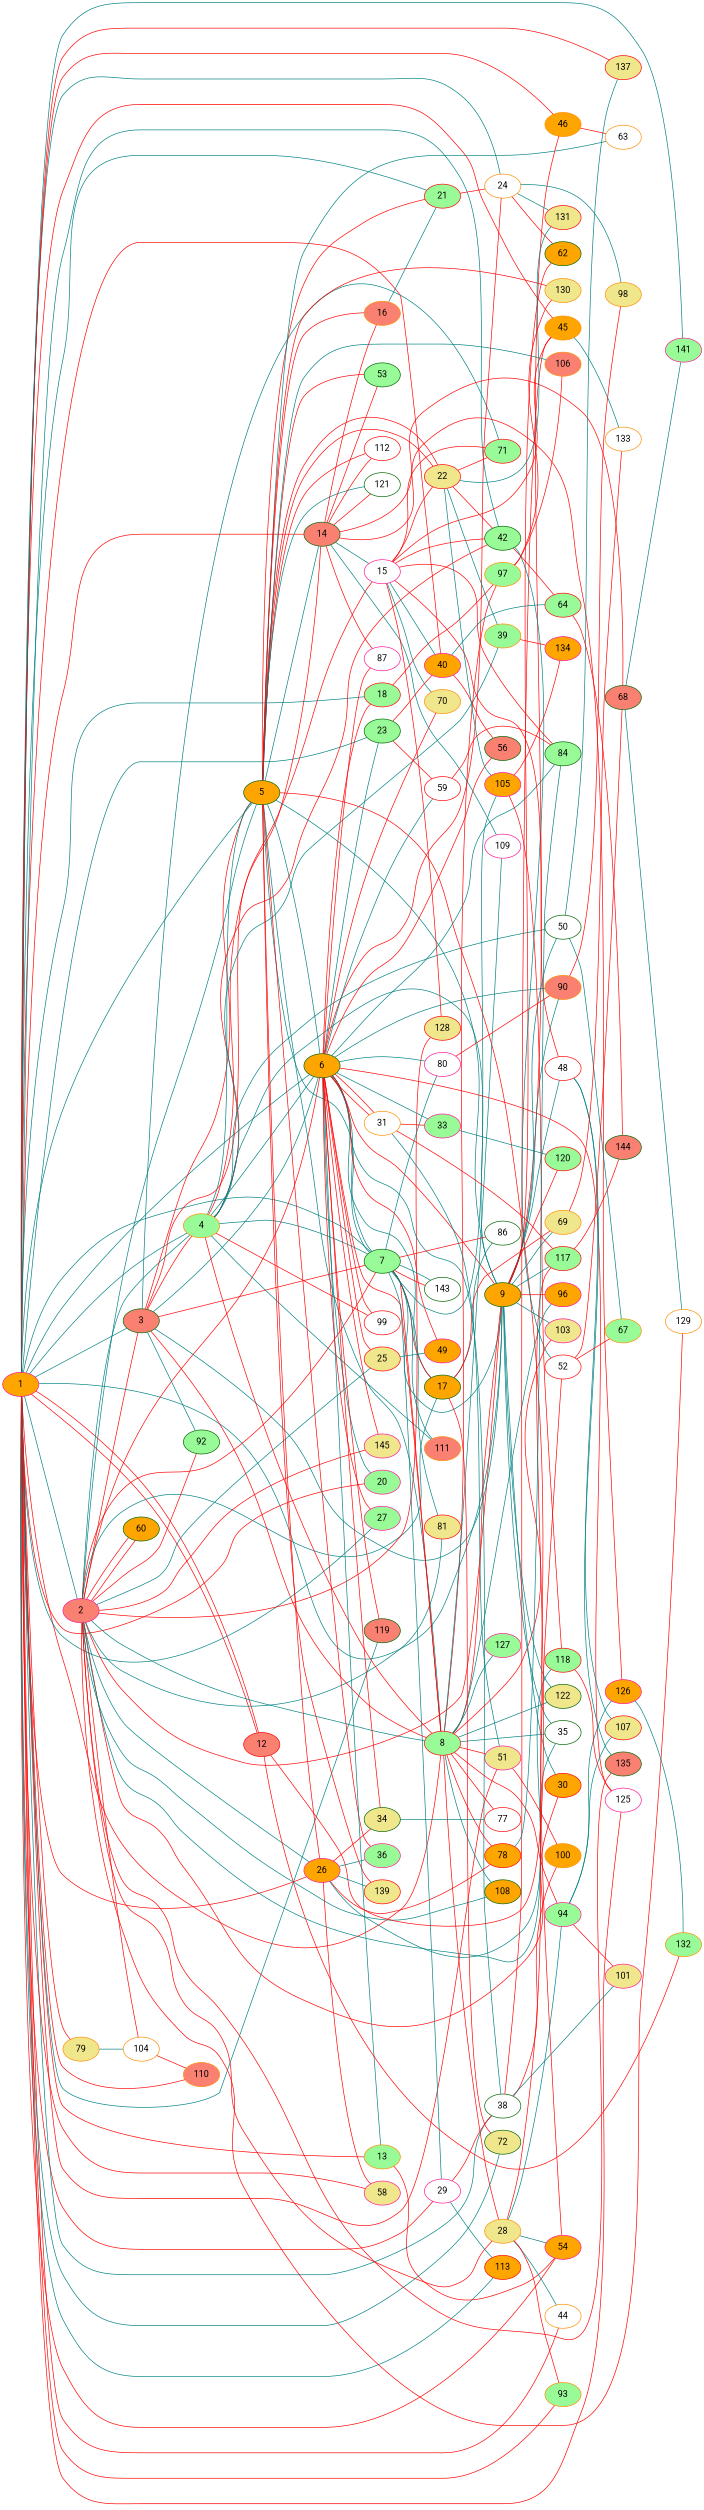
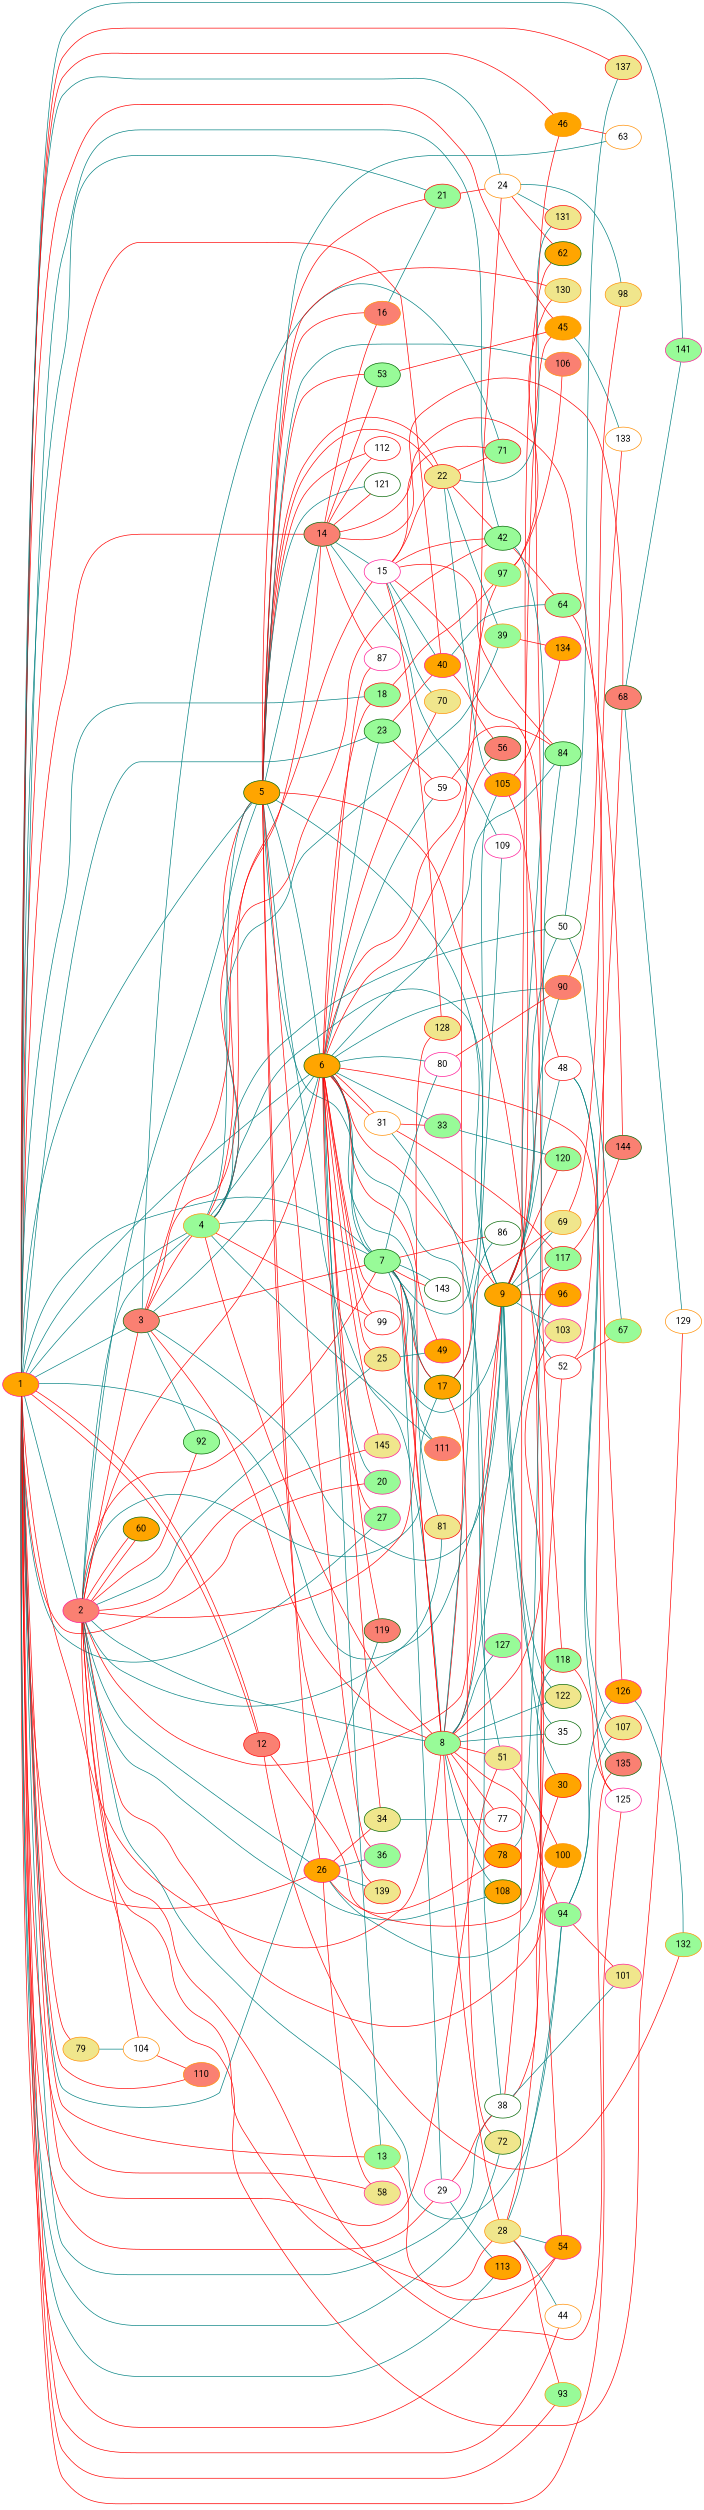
  graph {
    fontname=Roboto
    rankdir=LR
    node [color=darkgreen fillcolor=palegreen fontname=Roboto style=filled]
    edge [color=red fontname=Roboto]
    1 [color=deeppink fillcolor=orange super="+10"]
    2 [color=deeppink fillcolor=salmon super="+19"]
    3 [fillcolor=salmon super="+83"]
    4 [color=darkorange super="+114"]
    5 [fillcolor=orange super="+82"]
    6 [fillcolor=orange super="+11"]
    7 [super="+32"]
    8 [color=red super="+37"]
    9 [fillcolor=orange super="+41"]
    12 [color=red fillcolor=salmon]
    13 [color=darkorange]
    14 [fillcolor=salmon super="+85"]
    18 [color=red]
    20 [color=deeppink]
    21 [color=red super="+136"]
    23 [super="+102"]
    24 [color=darkorange fillcolor=white]
    26 [color=deeppink fillcolor=orange super="+61"]
    27 [color=deeppink]
    29 [color=deeppink fillcolor=white super="+89"]
    38 [fillcolor=white super="+66"]
    40 [color=deeppink fillcolor=orange super="+65"]
    42 [super="+43"]
    44 [color=darkorange fillcolor=white]
    45 [color=darkorange fillcolor=orange super="+74"]
    46 [color=darkorange fillcolor=orange]
    51 [color=deeppink fillcolor=khaki]
    54 [color=deeppink fillcolor=orange super="+57"]
    58 [color=deeppink fillcolor=khaki]
    72 [fillcolor=khaki]
    79 [color=darkorange fillcolor=khaki]
    93 [color=darkorange]
    110 [color=darkorange fillcolor=salmon]
    113 [color=red fillcolor=orange]
    119 [fillcolor=salmon]
    125 [color=deeppink fillcolor=white super="+138"]
    137 [color=red fillcolor=khaki]
    141 [color=deeppink]
    17 [fillcolor=orange super="+75"]
    25 [color=red fillcolor=khaki]
    28 [color=darkorange fillcolor=khaki super="+88"]
    30 [color=red fillcolor=orange]
    60 [fillcolor=orange]
    81 [color=red fillcolor=khaki]
    92
    94 [color=deeppink super="+115"]
    104 [color=darkorange fillcolor=white]
    108 [fillcolor=orange]
    128 [color=red fillcolor=khaki]
    129 [color=darkorange fillcolor=white]
    135 [fillcolor=salmon]
    145 [color=deeppink fillcolor=khaki]
    15 [color=deeppink fillcolor=white super="+73"]
    71 [color=red]
    39 [color=darkorange]
    50 [fillcolor=white]
    99 [color=red fillcolor=white]
    111 [color=darkorange fillcolor=salmon]
    16 [color=darkorange fillcolor=salmon super="+47"]
    22 [color=red fillcolor=khaki super="+140"]
    36 [color=deeppink]
    53
    63 [color=darkorange fillcolor=white]
    106 [color=darkorange fillcolor=salmon]
    112 [color=red fillcolor=white]
    121 [fillcolor=white]
    130 [color=darkorange fillcolor=khaki]
    139 [color=red fillcolor=khaki]
    31 [color=darkorange fillcolor=white super="+123"]
    33 [color=deeppink]
    34 [fillcolor=khaki]
    49 [color=deeppink fillcolor=orange]
    56 [fillcolor=salmon]
    59 [color=red fillcolor=white]
    70 [color=darkorange fillcolor=khaki]
    80 [color=deeppink fillcolor=white]
    84 [super="+95"]
    87 [color=deeppink fillcolor=white]
    90 [color=darkorange fillcolor=salmon super="+124"]
    86 [fillcolor=white]
    105 [color=deeppink fillcolor=orange]
    143 [fillcolor=white]
    35 [fillcolor=white]
    77 [color=red fillcolor=white]
    78 [color=red fillcolor=orange super="+91"]
    96 [color=deeppink fillcolor=orange]
    97 [color=darkorange]
    103 [color=deeppink fillcolor=khaki]
    109 [color=deeppink fillcolor=white]
    122 [fillcolor=khaki]
    127 [color=deeppink]
    48 [color=red fillcolor=white super="+76"]
    62 [fillcolor=orange]
    69 [color=darkorange fillcolor=khaki]
    117 [color=red super="+142"]
    120 [color=red]
    132 [color=darkorange]
    68 [fillcolor=salmon]
    126 [color=deeppink fillcolor=orange]
    131 [color=red fillcolor=khaki]
    98 [color=darkorange fillcolor=khaki]
    118 [color=red]
    100 [color=darkorange fillcolor=orange]
    101 [color=deeppink fillcolor=khaki]
    64 [color=red]
    52 [color=red fillcolor=white]
    133 [color=darkorange fillcolor=white]
    107 [color=red fillcolor=khaki]
    134 [color=deeppink fillcolor=orange]
    67 [color=darkorange]
    144 [fillcolor=salmon]
    1 -- 2 [color=teal weight=2]
    1 -- 3 [color=teal weight=2]
    1 -- 4 [color=teal weight=2]
    1 -- 5 [color=teal weight=2]
    1 -- 6 [color=teal weight=2]
    1 -- 7 [color=teal weight=3]
    1 -- 8 [weight=2]
    1 -- 9 [color=teal weight=2]
    1 -- 12
    1 -- 12
    1 -- 13
    1 -- 14 [weight=2]
    1 -- 18 [color=teal]
    1 -- 20
    1 -- 21 [color=teal]
    1 -- 23 [color=teal weight=2]
    1 -- 24 [color=teal]
    1 -- 26
    1 -- 27 [color=teal]
    1 -- 29 [weight=2]
    1 -- 38 [color=teal]
    1 -- 40
    1 -- 42 [color=teal]
    1 -- 44
    1 -- 45
    1 -- 46
    1 -- 51
    1 -- 54
    1 -- 58
    1 -- 72 [color=teal]
    1 -- 79
    1 -- 93
    1 -- 110
    1 -- 113 [color=teal]
    1 -- 119 [color=teal]
    1 -- 125
    1 -- 137
    1 -- 141 [color=teal]
    2 -- 3
    2 -- 4 [color=teal]
    2 -- 5 [color=teal]
    2 -- 6
    2 -- 7 [weight=2]
    2 -- 8 [color=teal]
    2 -- 9
    2 -- 26 [color=teal]
    2 -- 17 [color=teal]
    2 -- 25 [color=teal]
    2 -- 28
    2 -- 30
    2 -- 60
    2 -- 60
    2 -- 81 [color=teal]
    2 -- 92
-   2 -- 35 [color=teal]
+   2 -- 94 [color=teal]
    2 -- 104
    2 -- 108 [color=teal]
    2 -- 128
    2 -- 129
    2 -- 135
    2 -- 145
    3 -- 4
    3 -- 5
    3 -- 6 [color=teal]
    3 -- 7
    3 -- 8
    3 -- 9 [color=teal weight=2]
    3 -- 92 [color=teal]
    3 -- 15 [weight=2]
    3 -- 71 [color=teal]
    4 -- 5 [color=teal]
    4 -- 6 [color=teal]
    4 -- 7 [color=teal]
    4 -- 8
    4 -- 9 [color=teal]
    4 -- 14
    4 -- 42
    4 -- 39 [color=teal]
    4 -- 50 [color=teal]
    4 -- 99
    4 -- 111 [color=teal]
    5 -- 6 [color=teal]
    5 -- 7 [color=teal]
    5 -- 8 [color=teal]
    5 -- 9 [color=teal]
    5 -- 14 [color=teal]
    5 -- 21
    5 -- 26
    5 -- 54
    5 -- 16
    5 -- 22
    5 -- 22
    5 -- 36
    5 -- 53
    5 -- 63 [color=teal]
    5 -- 106 [color=teal]
    5 -- 112
    5 -- 121 [color=teal]
    5 -- 130
    5 -- 139
    6 -- 7 [color=teal weight=2]
    6 -- 8
    6 -- 9
    6 -- 13 [color=teal]
    6 -- 18
    6 -- 20 [color=teal]
    6 -- 23 [color=teal]
    6 -- 24
    6 -- 27
    6 -- 38 [color=teal]
    6 -- 119
    6 -- 125
    6 -- 17 [color=teal]
    6 -- 25
    6 -- 145
    6 -- 99
    6 -- 31
    6 -- 31
    6 -- 33 [color=teal]
    6 -- 34
    6 -- 49
    6 -- 56
    6 -- 59 [color=teal]
    6 -- 70
    6 -- 80 [color=teal]
    6 -- 84 [color=teal]
    6 -- 87
    6 -- 90 [color=teal]
    7 -- 8
    7 -- 9 [color=teal]
    7 -- 29 [color=teal]
    7 -- 17
    7 -- 81 [color=teal]
    7 -- 111 [color=teal]
    7 -- 80 [color=teal]
    7 -- 86
    7 -- 105 [color=teal]
    7 -- 143
    7 -- 143 [color=teal]
    8 -- 9
    8 -- 51
    8 -- 28
    8 -- 94
    8 -- 108 [color=teal]
    8 -- 35 [color=teal]
    8 -- 77
    8 -- 78
    8 -- 96 [color=teal]
    8 -- 97
    8 -- 103
    8 -- 109 [color=teal]
    8 -- 122 [color=teal]
    8 -- 127 [color=teal weight=2]
    9 -- 46
    9 -- 30 [color=teal]
    9 -- 50 [color=teal]
    9 -- 90 [color=teal]
    9 -- 35 [color=teal]
    9 -- 96
    9 -- 103 [color=teal]
    9 -- 122 [color=teal]
    9 -- 48 [color=teal weight=2]
    9 -- 62
    9 -- 69 [color=teal]
    9 -- 117 [color=teal]
    9 -- 120
    12 -- 117
    12 -- 132
    13 -- 54
    14 -- 15 [color=teal]
    14 -- 16
    14 -- 53
    14 -- 112
    14 -- 121
    14 -- 87
    14 -- 109 [color=teal]
    14 -- 68
    14 -- 126
    18 -- 97
    21 -- 24
    23 -- 40
    23 -- 59
    24 -- 62
    24 -- 131 [color=teal]
    24 -- 98 [color=teal]
    26 -- 58
    26 -- 36 [color=teal]
    26 -- 139 [color=teal]
    26 -- 34
    26 -- 78
    26 -- 118 [color=teal]
    29 -- 38
    29 -- 113 [color=teal]
    38 -- 45
    38 -- 100
    38 -- 101 [color=teal]
    40 -- 56
    40 -- 64 [color=teal]
    42 -- 64
    42 -- 52 [color=teal]
    45 -- 133 [color=teal]
    46 -- 63
    51 -- 100
    79 -- 104 [color=teal]
    17 -- 72
    17 -- 86 [color=teal]
    17 -- 69
    25 -- 49 [color=teal]
    28 -- 44 [color=teal]
    28 -- 54 [color=teal]
    28 -- 93
    28 -- 94 [color=teal]
    28 -- 52
    94 -- 126 [color=teal]
    94 -- 101
    94 -- 107 [color=teal]
    104 -- 110
    15 -- 40 [color=teal]
    15 -- 42
-   15 -- 45
+   53 -- 45
    15 -- 128
    15 -- 71
    15 -- 22
    15 -- 70 [color=teal]
    15 -- 84
    15 -- 48
    39 -- 134
    50 -- 137 [color=teal]
    50 -- 67 [color=teal]
    16 -- 21 [color=teal]
    22 -- 42
    22 -- 71
    22 -- 39 [color=teal]
    22 -- 105 [color=teal]
    22 -- 131 [color=teal]
    31 -- 51 [color=teal]
    31 -- 33
    31 -- 117
    33 -- 120 [color=teal]
    34 -- 77 [color=teal]
    59 -- 84
    80 -- 90
    90 -- 98
    105 -- 118
    105 -- 134
    78 -- 84 [color=teal]
    97 -- 106
    97 -- 130
    48 -- 135 [color=teal]
    48 -- 107 [color=teal]
    69 -- 133
    117 -- 144
    68 -- 141 [color=teal]
    68 -- 129 [color=teal]
    126 -- 132 [color=teal]
    118 -- 125
    64 -- 144
    52 -- 68
    52 -- 67
  }
